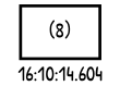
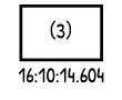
  digraph {
    label="16:10:14.604"
    fontname="Patrick Hand"
-   n1 [color=black fontcolor=black label="(8)" shape=rectangle style=bold fontname="Patrick Hand"]
+   n1 [color=black fontcolor=black label="(3)" shape=rectangle style=bold fontname="Patrick Hand"]
  }
